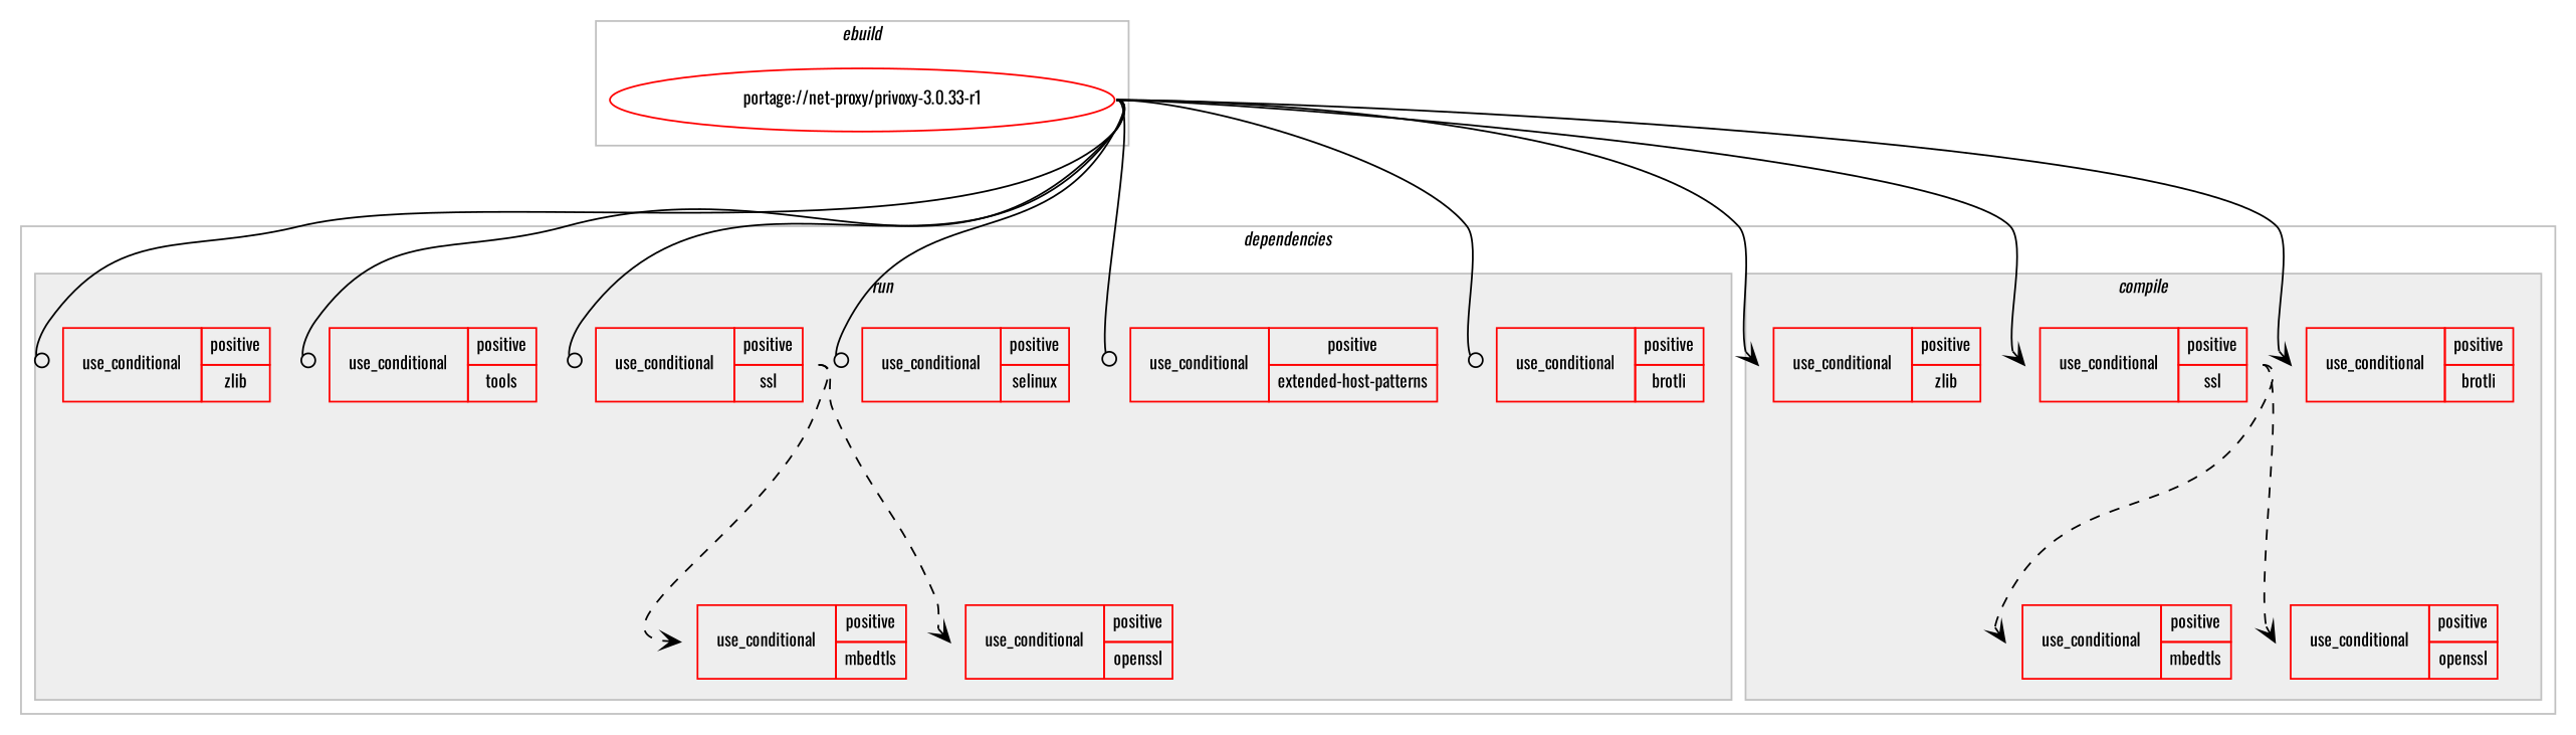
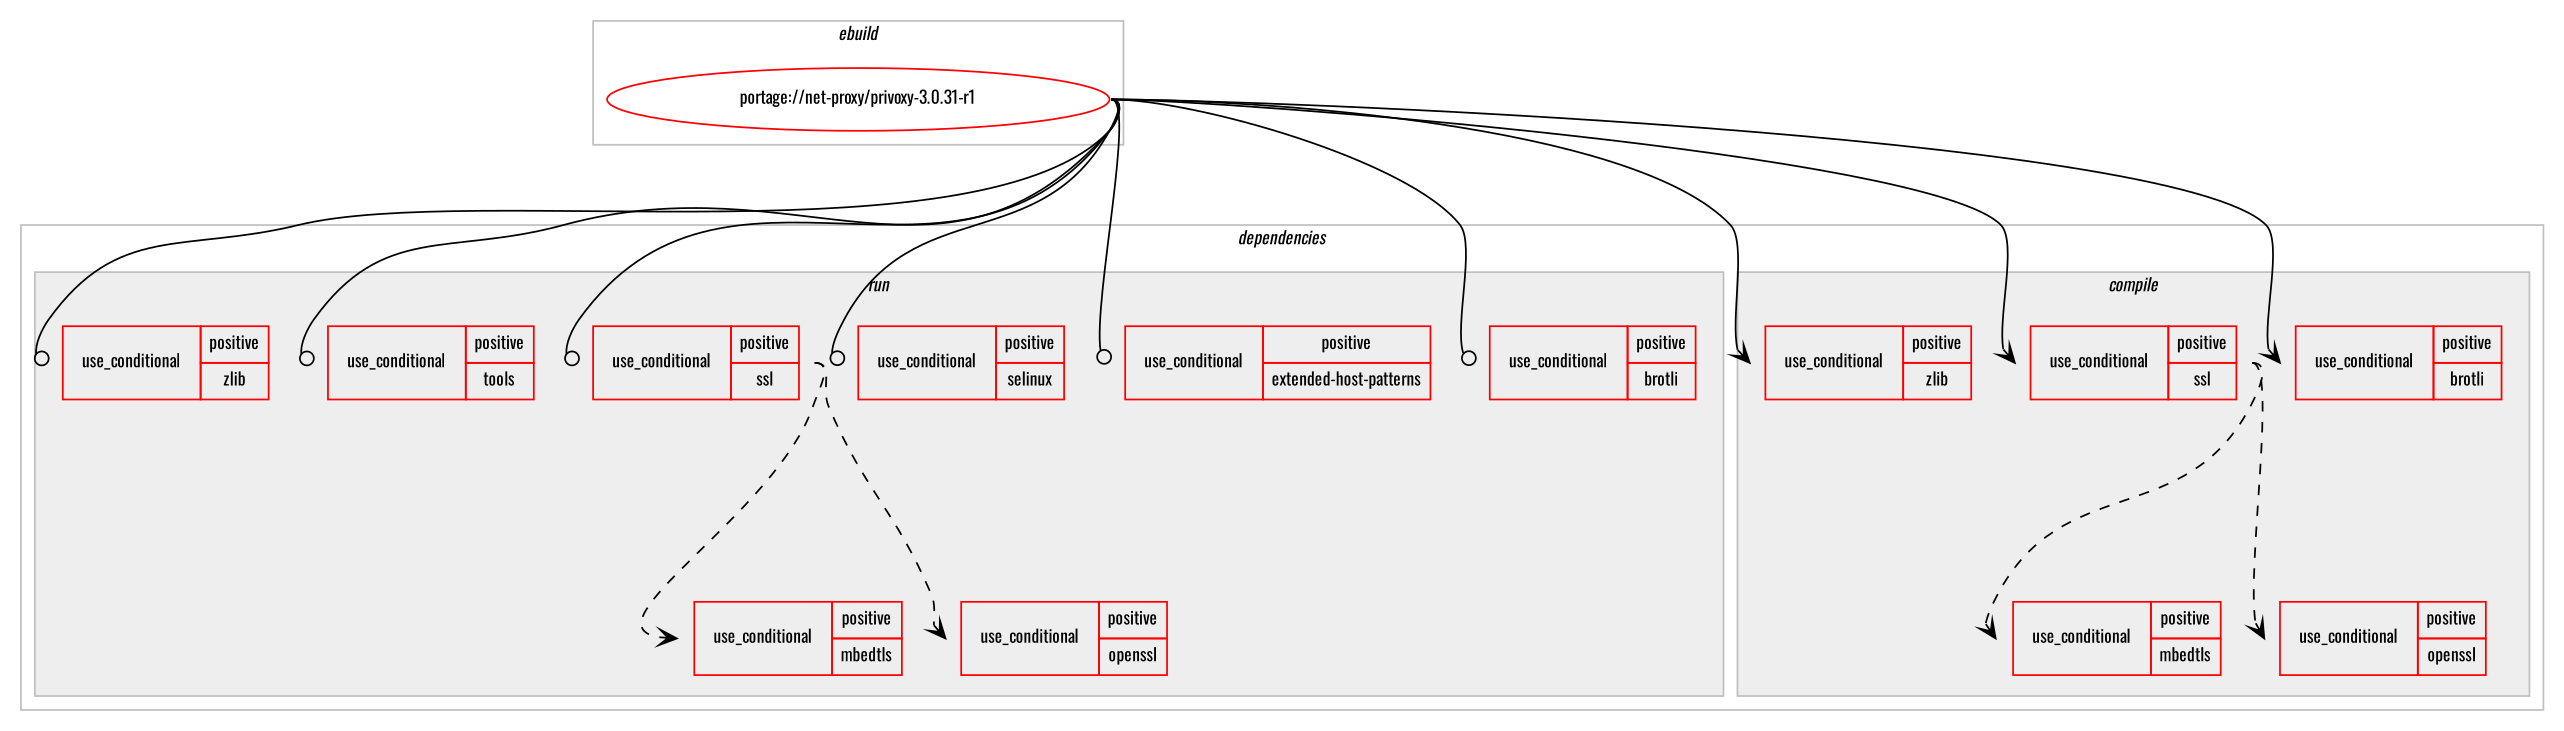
  digraph {
    compound=true
    concentrate=true
    fontname=Oswald
    fontsize=10
    newrank=true
    rankdir=TB
    ranksep=1.5
    node [color=red fontname=Oswald fontsize=10 shape=none]
    edge [arrowhead=vee headport=w style=solid tailport=e weight=20 fontname=Oswald]
-   n1 [label="portage://net-proxy/privoxy-3.0.33-r1" width=4 shape=""]
+   n1 [label="portage://net-proxy/privoxy-3.0.31-r1" width=4 shape=""]
    n2 [label=<<TABLE BORDER="0" CELLBORDER="1" CELLSPACING="0" CELLPADDING="4"><TR><TD ROWSPAN="3" CELLPADDING="10">use_conditional</TD></TR><TR><TD>positive</TD></TR><TR><TD>brotli</TD></TR></TABLE>>]
    n3 [label=<<TABLE BORDER="0" CELLBORDER="1" CELLSPACING="0" CELLPADDING="4"><TR><TD ROWSPAN="3" CELLPADDING="10">use_conditional</TD></TR><TR><TD>positive</TD></TR><TR><TD>mbedtls</TD></TR></TABLE>>]
    n4 [label=<<TABLE BORDER="0" CELLBORDER="1" CELLSPACING="0" CELLPADDING="4"><TR><TD ROWSPAN="3" CELLPADDING="10">use_conditional</TD></TR><TR><TD>positive</TD></TR><TR><TD>openssl</TD></TR></TABLE>>]
    n5 [label=<<TABLE BORDER="0" CELLBORDER="1" CELLSPACING="0" CELLPADDING="4"><TR><TD ROWSPAN="3" CELLPADDING="10">use_conditional</TD></TR><TR><TD>positive</TD></TR><TR><TD>ssl</TD></TR></TABLE>>]
    n6 [label=<<TABLE BORDER="0" CELLBORDER="1" CELLSPACING="0" CELLPADDING="4"><TR><TD ROWSPAN="3" CELLPADDING="10">use_conditional</TD></TR><TR><TD>positive</TD></TR><TR><TD>zlib</TD></TR></TABLE>>]
    n7 [label=<<TABLE BORDER="0" CELLBORDER="1" CELLSPACING="0" CELLPADDING="4"><TR><TD ROWSPAN="3" CELLPADDING="10">use_conditional</TD></TR><TR><TD>positive</TD></TR><TR><TD>brotli</TD></TR></TABLE>>]
    n8 [label=<<TABLE BORDER="0" CELLBORDER="1" CELLSPACING="0" CELLPADDING="4"><TR><TD ROWSPAN="3" CELLPADDING="10">use_conditional</TD></TR><TR><TD>positive</TD></TR><TR><TD>extended-host-patterns</TD></TR></TABLE>>]
    n9 [label=<<TABLE BORDER="0" CELLBORDER="1" CELLSPACING="0" CELLPADDING="4"><TR><TD ROWSPAN="3" CELLPADDING="10">use_conditional</TD></TR><TR><TD>positive</TD></TR><TR><TD>selinux</TD></TR></TABLE>>]
    n10 [label=<<TABLE BORDER="0" CELLBORDER="1" CELLSPACING="0" CELLPADDING="4"><TR><TD ROWSPAN="3" CELLPADDING="10">use_conditional</TD></TR><TR><TD>positive</TD></TR><TR><TD>mbedtls</TD></TR></TABLE>>]
    n11 [label=<<TABLE BORDER="0" CELLBORDER="1" CELLSPACING="0" CELLPADDING="4"><TR><TD ROWSPAN="3" CELLPADDING="10">use_conditional</TD></TR><TR><TD>positive</TD></TR><TR><TD>openssl</TD></TR></TABLE>>]
    n12 [label=<<TABLE BORDER="0" CELLBORDER="1" CELLSPACING="0" CELLPADDING="4"><TR><TD ROWSPAN="3" CELLPADDING="10">use_conditional</TD></TR><TR><TD>positive</TD></TR><TR><TD>ssl</TD></TR></TABLE>>]
    n13 [label=<<TABLE BORDER="0" CELLBORDER="1" CELLSPACING="0" CELLPADDING="4"><TR><TD ROWSPAN="3" CELLPADDING="10">use_conditional</TD></TR><TR><TD>positive</TD></TR><TR><TD>tools</TD></TR></TABLE>>]
    n14 [label=<<TABLE BORDER="0" CELLBORDER="1" CELLSPACING="0" CELLPADDING="4"><TR><TD ROWSPAN="3" CELLPADDING="10">use_conditional</TD></TR><TR><TD>positive</TD></TR><TR><TD>zlib</TD></TR></TABLE>>]
    subgraph cluster_1 {
      color=gray
      label=<<i>ebuild</i>>
      rank=same
      n1
    }
    subgraph cluster_2 {
      color=gray
      label=<<i>dependencies</i>>
      subgraph cluster_3 {
        color=gray
        fillcolor="#eeeeee"
        label=<<i>compile</i>>
        style=filled
        subgraph sub_4 {
          color=gray
          fillcolor="#eeeeee"
          label=<<i>compile</i>>
          style=filled
          n2
        }
        subgraph sub_5 {
          color=gray
          fillcolor="#eeeeee"
          label=<<i>compile</i>>
          style=filled
          n5
          subgraph sub_6 {
            color=gray
            fillcolor="#eeeeee"
            label=<<i>compile</i>>
            style=filled
            n3
          }
          subgraph sub_7 {
            color=gray
            fillcolor="#eeeeee"
            label=<<i>compile</i>>
            style=filled
            n4
          }
        }
        subgraph sub_8 {
          color=gray
          fillcolor="#eeeeee"
          label=<<i>compile</i>>
          style=filled
          n6
        }
      }
      subgraph cluster_9 {
        color=gray
        fillcolor="#eeeeee"
        label=<<i>compile and run</i>>
        style=filled
      }
      subgraph cluster_10 {
        color=gray
        fillcolor="#eeeeee"
        label=<<i>run</i>>
        style=filled
        subgraph sub_11 {
          color=gray
          fillcolor="#eeeeee"
          label=<<i>run</i>>
          style=filled
          n7
        }
        subgraph sub_12 {
          color=gray
          fillcolor="#eeeeee"
          label=<<i>run</i>>
          style=filled
          n8
        }
        subgraph sub_13 {
          color=gray
          fillcolor="#eeeeee"
          label=<<i>run</i>>
          style=filled
          n9
        }
        subgraph sub_14 {
          color=gray
          fillcolor="#eeeeee"
          label=<<i>run</i>>
          style=filled
          n12
          subgraph sub_15 {
            color=gray
            fillcolor="#eeeeee"
            label=<<i>run</i>>
            style=filled
            n10
          }
          subgraph sub_16 {
            color=gray
            fillcolor="#eeeeee"
            label=<<i>run</i>>
            style=filled
            n11
          }
        }
        subgraph sub_17 {
          color=gray
          fillcolor="#eeeeee"
          label=<<i>run</i>>
          style=filled
          n13
        }
        subgraph sub_18 {
          color=gray
          fillcolor="#eeeeee"
          label=<<i>run</i>>
          style=filled
          n14
        }
      }
    }
    subgraph cluster_19 {
      color=gray
      label=<<i>candidates</i>>
      rank=same
    }
    n1 -> n2
    n1 -> n5
    n1 -> n6
    n1 -> n7 [arrowhead=odot]
    n1 -> n8 [arrowhead=odot]
    n1 -> n9 [arrowhead=odot]
    n1 -> n12 [arrowhead=odot]
    n1 -> n13 [arrowhead=odot]
    n1 -> n14 [arrowhead=odot]
    n5 -> n3 [style=dashed]
    n5 -> n4 [style=dashed]
    n12 -> n10 [style=dashed]
    n12 -> n11 [style=dashed]
  }
